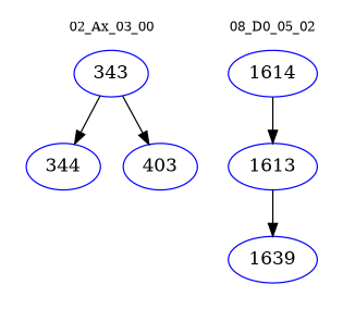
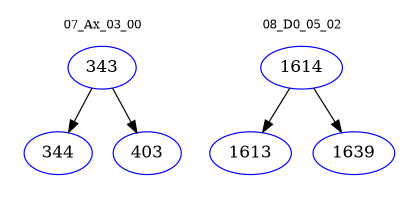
  digraph {
    node [color=blue]
    edge [color=black]
    n1 [label=343]
    n2 [label=344]
    n3 [label=403]
    n4 [label=1613]
    n5 [label=1614]
    n6 [label=1639]
    subgraph cluster_1 {
      color=white
      fontsize=10
-     label="02_Ax_03_00"
+     label="07_Ax_03_00"
      n1
      n2
      n3
    }
    subgraph cluster_2 {
      color=white
      fontsize=10
      label="08_D0_05_02"
      n4
      n5
      n6
    }
    n1 -> n2
    n1 -> n3
-   n4 -> n6
+   n5 -> n6
    n5 -> n4
  }
